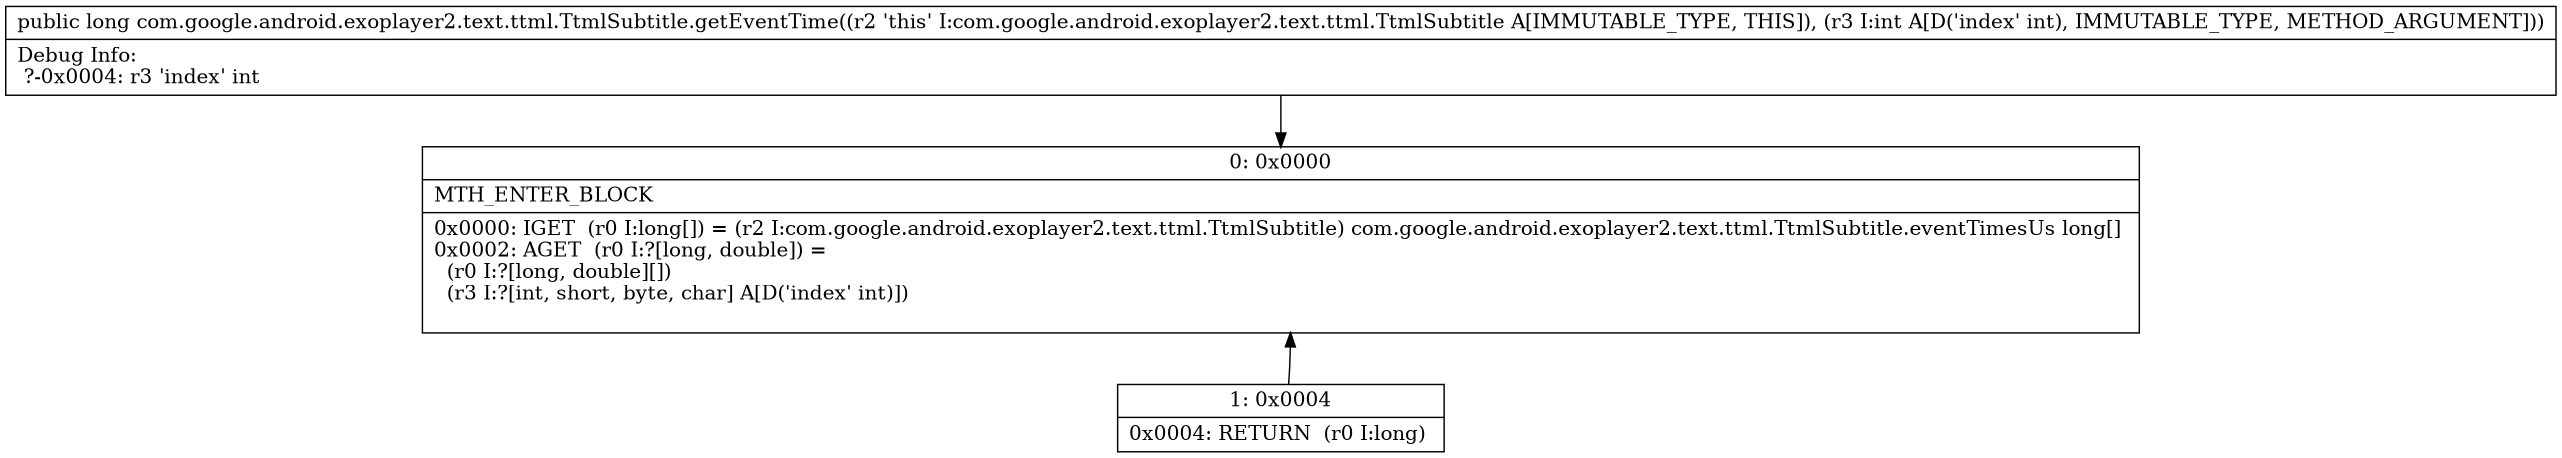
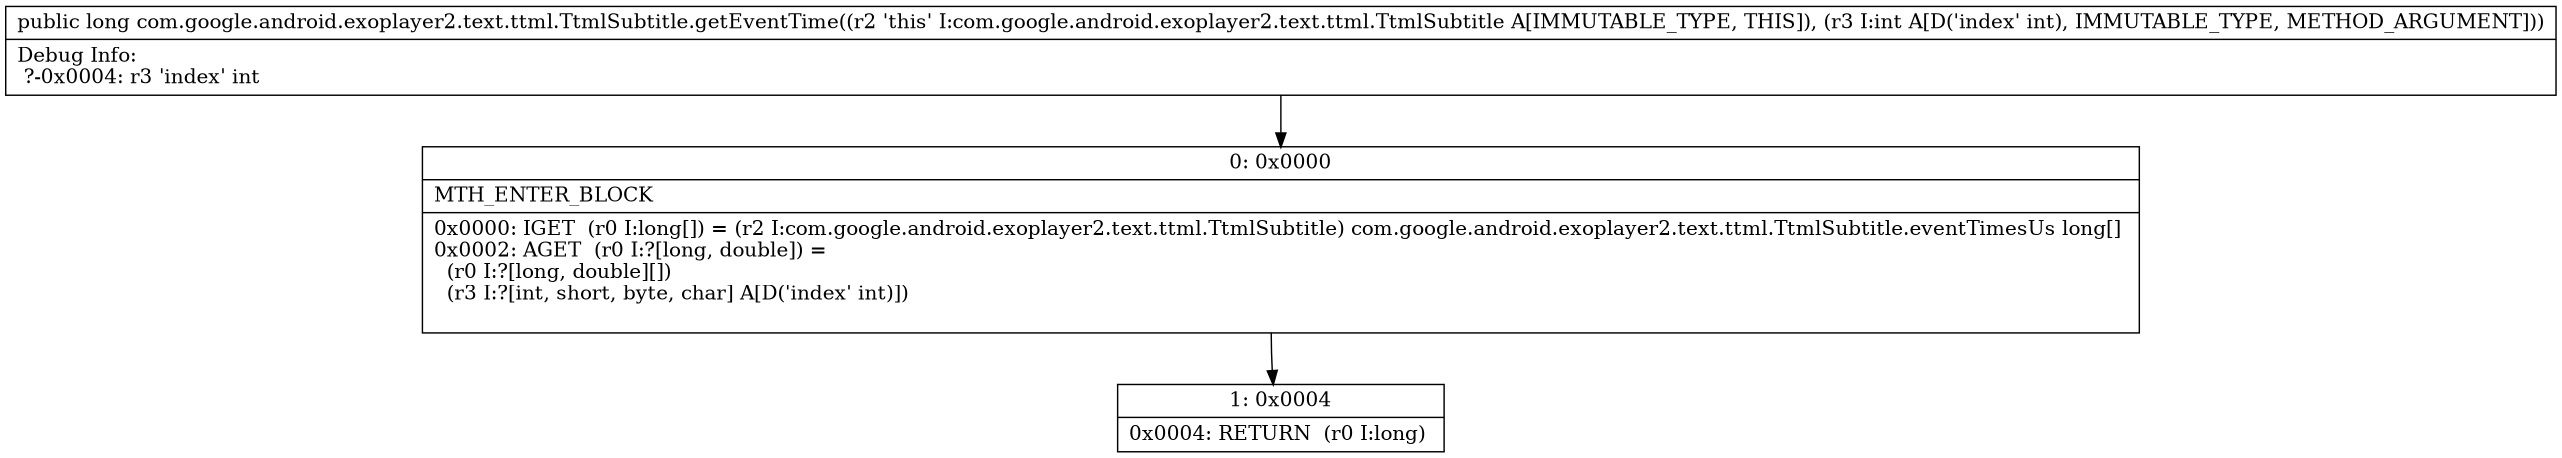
  digraph {
    node [shape=record]
    n1 [label="{0\:\ 0x0000|MTH_ENTER_BLOCK\l|0x0000: IGET  (r0 I:long[]) = (r2 I:com.google.android.exoplayer2.text.ttml.TtmlSubtitle) com.google.android.exoplayer2.text.ttml.TtmlSubtitle.eventTimesUs long[] \l0x0002: AGET  (r0 I:?[long, double]) = \l  (r0 I:?[long, double][])\l  (r3 I:?[int, short, byte, char] A[D('index' int)])\l \l}"]
    n2 [label="{1\:\ 0x0004|0x0004: RETURN  (r0 I:long) \l}"]
    n3 [label="{public long com.google.android.exoplayer2.text.ttml.TtmlSubtitle.getEventTime((r2 'this' I:com.google.android.exoplayer2.text.ttml.TtmlSubtitle A[IMMUTABLE_TYPE, THIS]), (r3 I:int A[D('index' int), IMMUTABLE_TYPE, METHOD_ARGUMENT]))  | Debug Info:\l  ?\-0x0004: r3 'index' int\l}"]
-   n2 -> n1
+   n1 -> n2
    n3 -> n1
  }
